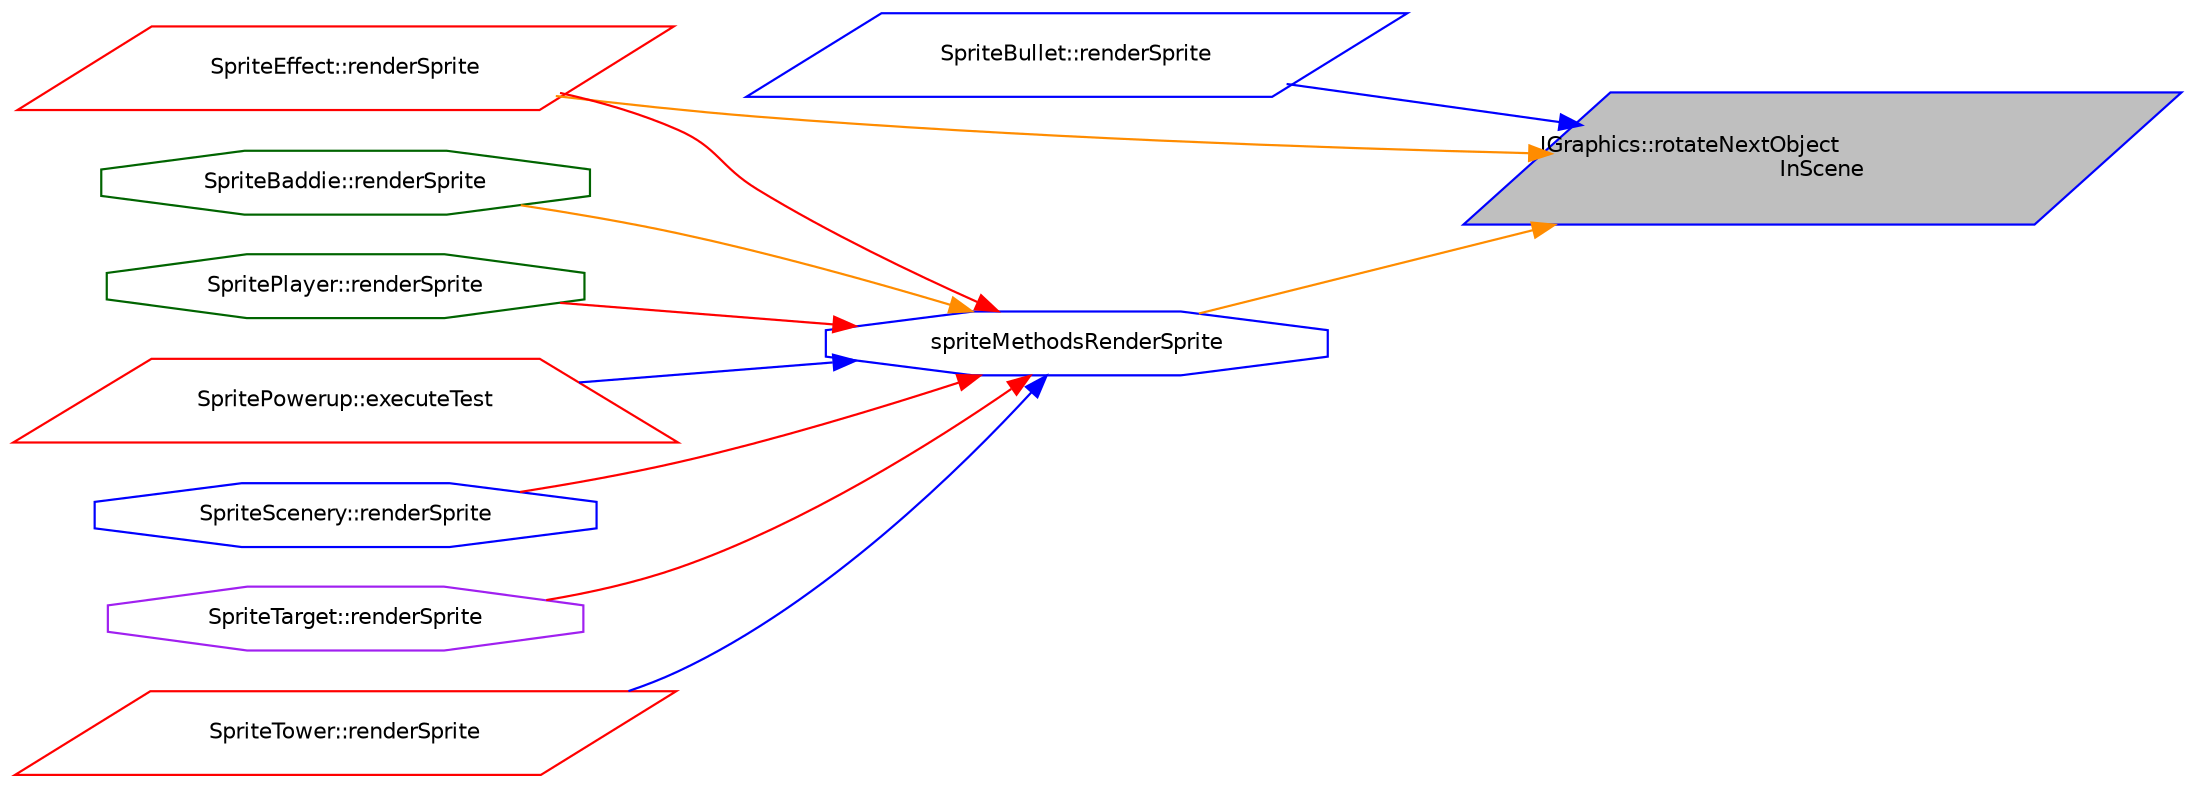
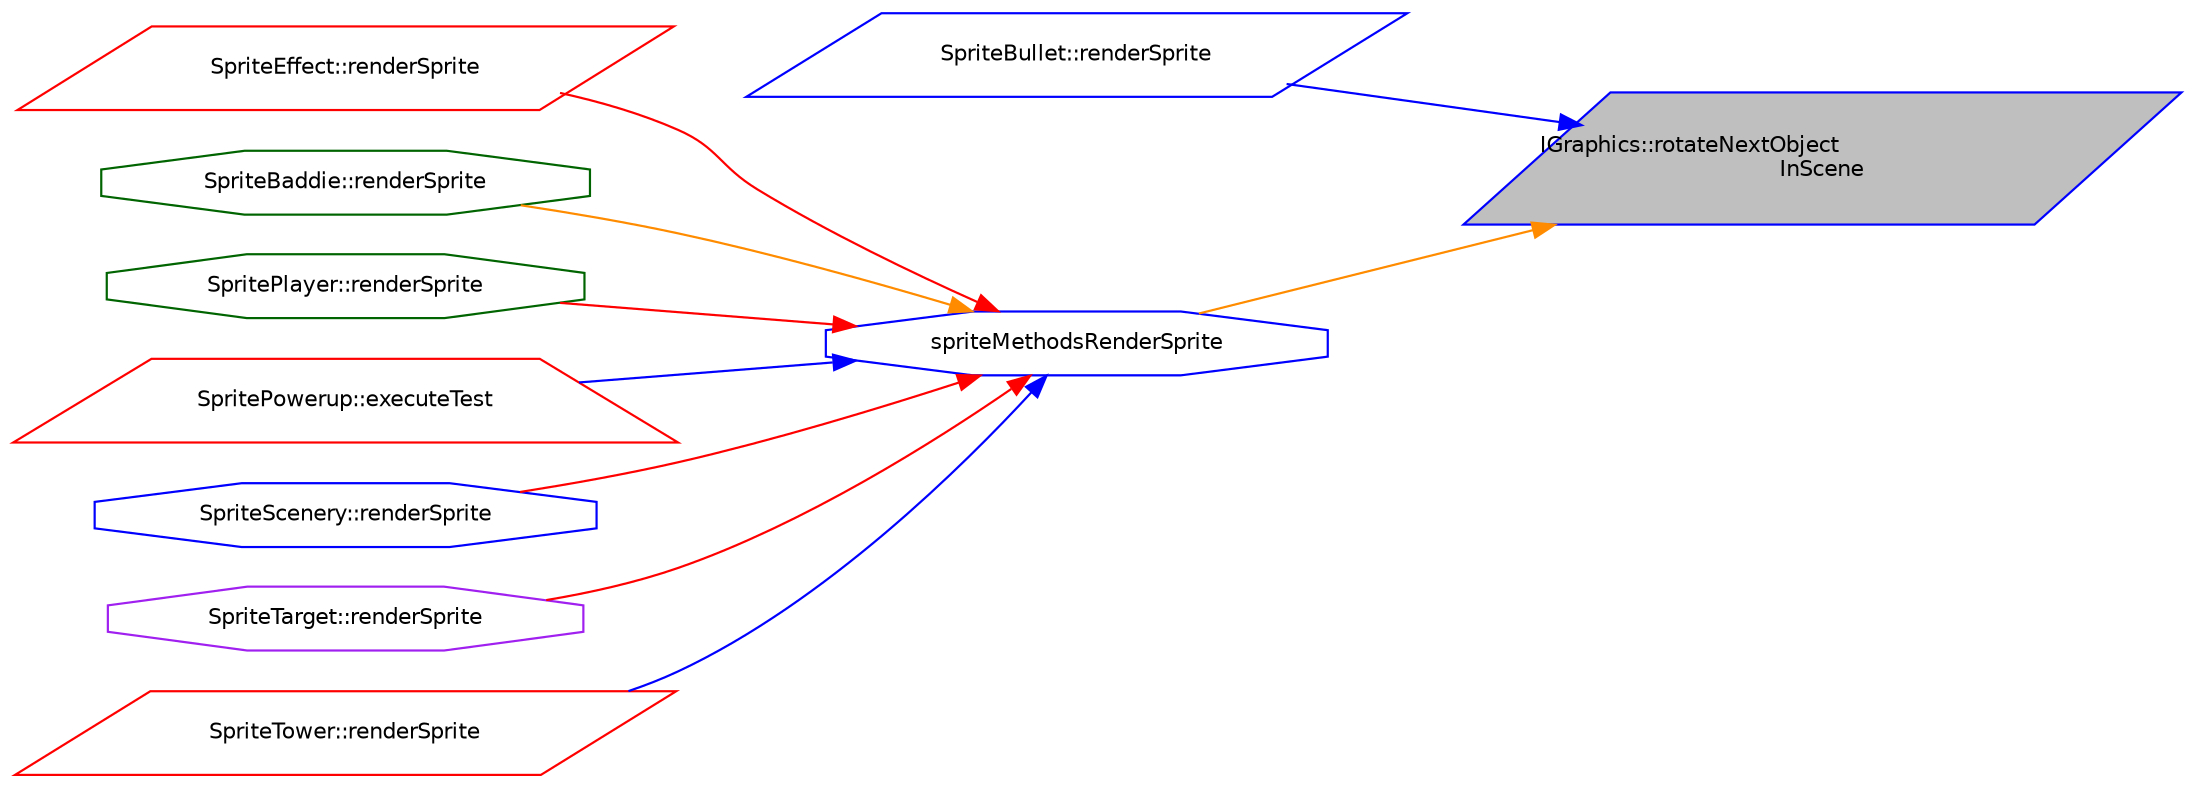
  digraph {
    rankdir=RL
    node [color=blue fillcolor=white fontname=Helvetica fontsize=10 shape=octagon style=filled]
    edge [color=red dir=back fontname=Helvetica fontsize=10 labelfontname=Helvetica labelfontsize=10 style=solid]
    n1 [fillcolor=grey75 fontcolor=black height=0.2 label="IGraphics::rotateNextObject\lInScene" shape=parallelogram width=0.4]
    n2 [height=0.2 label="SpriteBullet::renderSprite" shape=parallelogram width=0.4]
    n3 [color=red height=0.2 label="SpriteEffect::renderSprite" shape=parallelogram width=0.4]
    n4 [height=0.2 label=spriteMethodsRenderSprite width=0.4]
    n5 [color=darkgreen height=0.2 label="SpriteBaddie::renderSprite" width=0.4]
    n6 [color=darkgreen height=0.2 label="SpritePlayer::renderSprite" width=0.4]
    n7 [color=red height=0.2 label="SpritePowerup::executeTest" shape=trapezium width=0.4]
    n8 [height=0.2 label="SpriteScenery::renderSprite" width=0.4]
    n9 [color=purple height=0.2 label="SpriteTarget::renderSprite" width=0.4]
    n10 [color=red height=0.2 label="SpriteTower::renderSprite" shape=parallelogram width=0.4]
    n1 -> n2 [color=blue]
-   n1 -> n3 [color=darkorange]
    n1 -> n4 [color=darkorange]
    n4 -> n3
    n4 -> n5 [color=darkorange]
    n4 -> n6
    n4 -> n7 [color=blue]
    n4 -> n8
    n4 -> n9
    n4 -> n10 [color=blue]
  }
